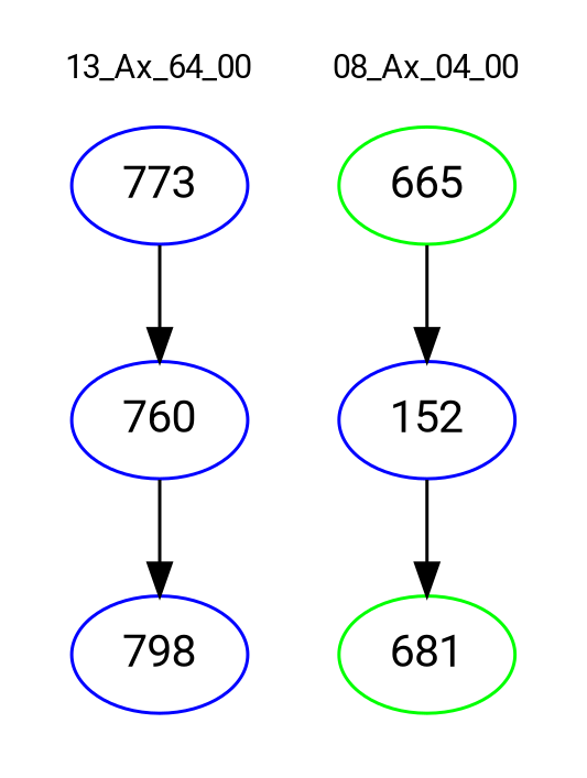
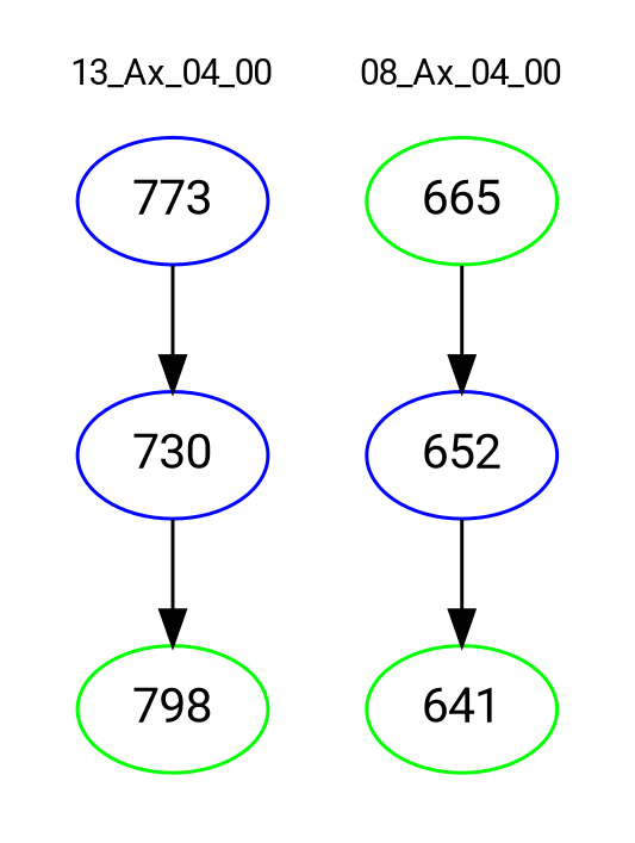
  digraph {
    fontname=Roboto
    node [color=blue fontname=Roboto]
    edge [color=black fontname=Roboto]
    n1 [label=773]
-   n2 [label=760]
-   n3 [label=798]
+   n2 [label=730]
+   n3 [color=green label=798]
    n4 [color=green label=665]
-   n5 [label=152]
-   n6 [color=green label=681]
+   n5 [label=652]
+   n6 [color=green label=641]
    subgraph cluster_1 {
      color=white
      fontsize=10
-     label="13_Ax_64_00"
+     label="13_Ax_04_00"
      n1
      n2
      n3
    }
    subgraph cluster_2 {
      color=white
      fontsize=10
      label="08_Ax_04_00"
      n4
      n5
      n6
    }
    n1 -> n2
    n2 -> n3
    n4 -> n5
    n5 -> n6
  }
